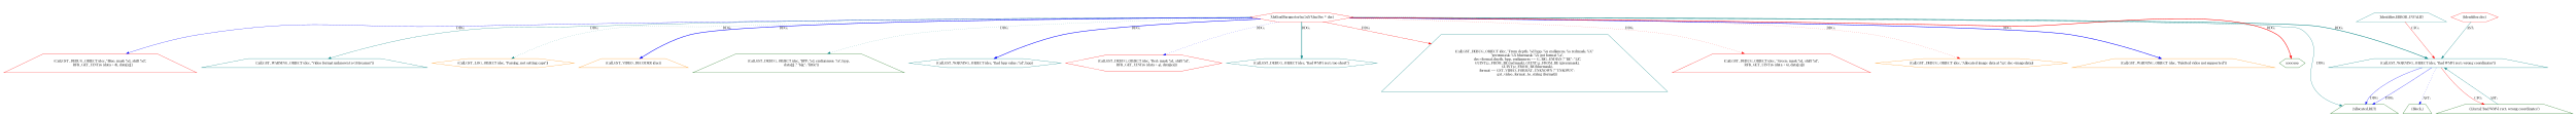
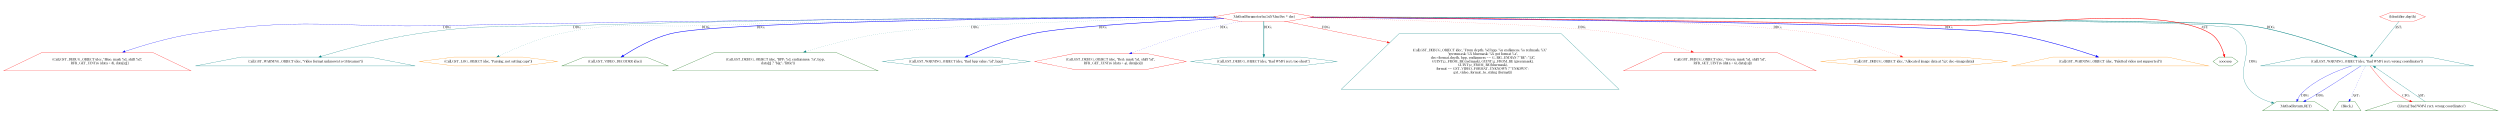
  digraph {
    fontname="Playfair Display"
    node [color=teal fontname="Playfair Display" shape=trapezium]
    edge [color=blue fontname="Playfair Display" style=solid]
    n1 [label="(Call,GST_WARNING_OBJECT (dec, \"Bad WMVi rect: wrong coordinates\"))"]
-   n2 [color=darkgreen label="(Allocated,RET)"]
+   n2 [color=darkgreen label="(MethodReturn,RET)"]
    n3 [color=darkgreen label="(Block,)"]
    n4 [color=darkgreen label="(Literal,\"Bad WMVi rect: wrong coordinates\")"]
    n5 [color=red label="(MethodParameterIn,GstVMncDec * dec)" shape=hexagon]
    n6 [color=red label="(Call,GST_DEBUG_OBJECT (dec, \"Blue: mask %d, shift %d\",\n      RFB_GET_UINT16 (data + 8), data[12]))"]
    n7 [label="(Call,GST_WARNING_OBJECT (dec, \"Video format unknown to GStreamer\"))"]
    n8 [color=darkorange label="(Call,GST_LOG_OBJECT (dec, \"Parsing, not setting caps\"))" shape=hexagon]
-   n9 [color=darkorange label="(Call,GST_VIDEO_DECODER (dec))"]
+   n9 [color=darkgreen label="(Call,GST_VIDEO_DECODER (dec))"]
    n10 [color=darkgreen label="(Call,GST_DEBUG_OBJECT (dec, \"BPP: %d. endianness: %s\", bpp,\n      data[2] ? \"big\" : \"little\"))"]
    n11 [label="(Call,GST_WARNING_OBJECT (dec, \"Bad bpp value: %d\", bpp))" shape=hexagon]
    n12 [color=red label="(Call,GST_DEBUG_OBJECT (dec, \"Red: mask %d, shift %d\",\n      RFB_GET_UINT16 (data + 4), data[10]))" shape=hexagon]
    n13 [label="(Call,GST_DEBUG_OBJECT (dec, \"Bad WMVi rect: too short\"))" shape=hexagon]
    n14 [label="(Call,GST_DEBUG_OBJECT (dec, \"From depth: %d bpp: %u endianess: %s redmask: %X \"\n      \"greenmask: %X bluemask: %X got format %s\",\n      dec->format.depth, bpp, endianness == G_BIG_ENDIAN ? \"BE\" : \"LE\",\n      GUINT32_FROM_BE (redmask), GUINT32_FROM_BE (greenmask),\n      GUINT32_FROM_BE (bluemask),\n      format == GST_VIDEO_FORMAT_UNKNOWN ? \"UNKOWN\" :\n      gst_video_format_to_string (format)))"]
    n15 [color=red label="(Call,GST_DEBUG_OBJECT (dec, \"Green: mask %d, shift %d\",\n      RFB_GET_UINT16 (data + 6), data[11]))"]
    n16 [color=darkorange label="(Call,GST_DEBUG_OBJECT (dec, \"Allocated image data at %p\", dec->imagedata))" shape=hexagon]
    n17 [color=darkorange label="(Call,GST_WARNING_OBJECT (dec, \"Paletted video not supported\"))"]
    1000109 [color=darkgreen shape=hexagon]
-   n19 [label="(Identifier,ERROR_INVALID)"]
-   n20 [color=red label="(Identifier,dec)" shape=hexagon]
+   n20 [color=red label="(Identifier,depth)" shape=hexagon]
    n1 -> n2 [label="DDG: "]
    n1 -> n2 [label="DDG: "]
    n1 -> n3 [label="AST: " style=dotted]
    n1 -> n4 [color=red label="CFG: "]
    n4 -> n1 [color=teal label="AST: "]
    n5 -> n1 [color=teal label="DDG: " style=bold]
    n5 -> n2 [color=teal label="DDG: "]
    n5 -> n6 [label="DDG: "]
    n5 -> n7 [color=teal label="DDG: "]
    n5 -> n8 [color=teal label="DDG: " style=dotted]
    n5 -> n9 [label="DDG: " style=bold]
    n5 -> n10 [color=teal label="DDG: " style=dotted]
    n5 -> n11 [label="DDG: " style=bold]
    n5 -> n12 [label="DDG: " style=dotted]
    n5 -> n13 [color=teal label="DDG: " style=bold]
    n5 -> n14 [color=red label="DDG: "]
    n5 -> n15 [color=red label="DDG: " style=dotted]
    n5 -> n16 [color=red label="DDG: " style=dotted]
    n5 -> n17 [label="DDG: " style=bold]
-   n5 -> 1000109 [color=red label="DDG: " style=bold]
-   n19 -> n1 [color=red label="CFG: "]
+   n5 -> 1000109 [color=red label="AST: " style=bold]
    n20 -> n1 [color=teal label="AST: "]
  }
